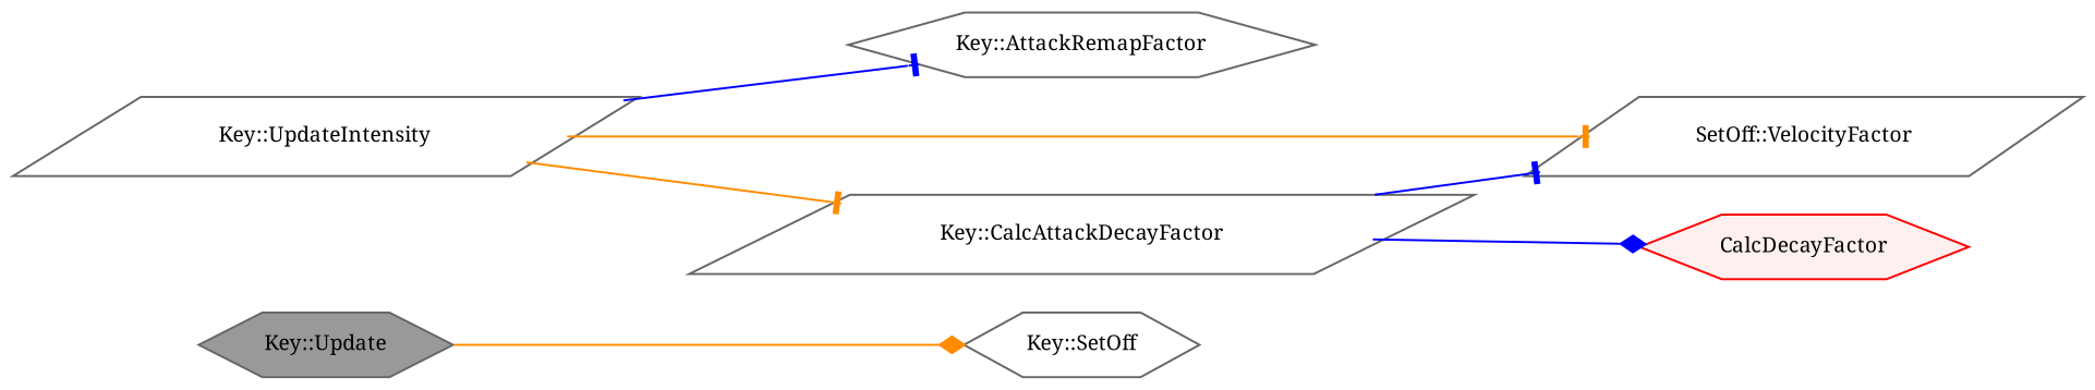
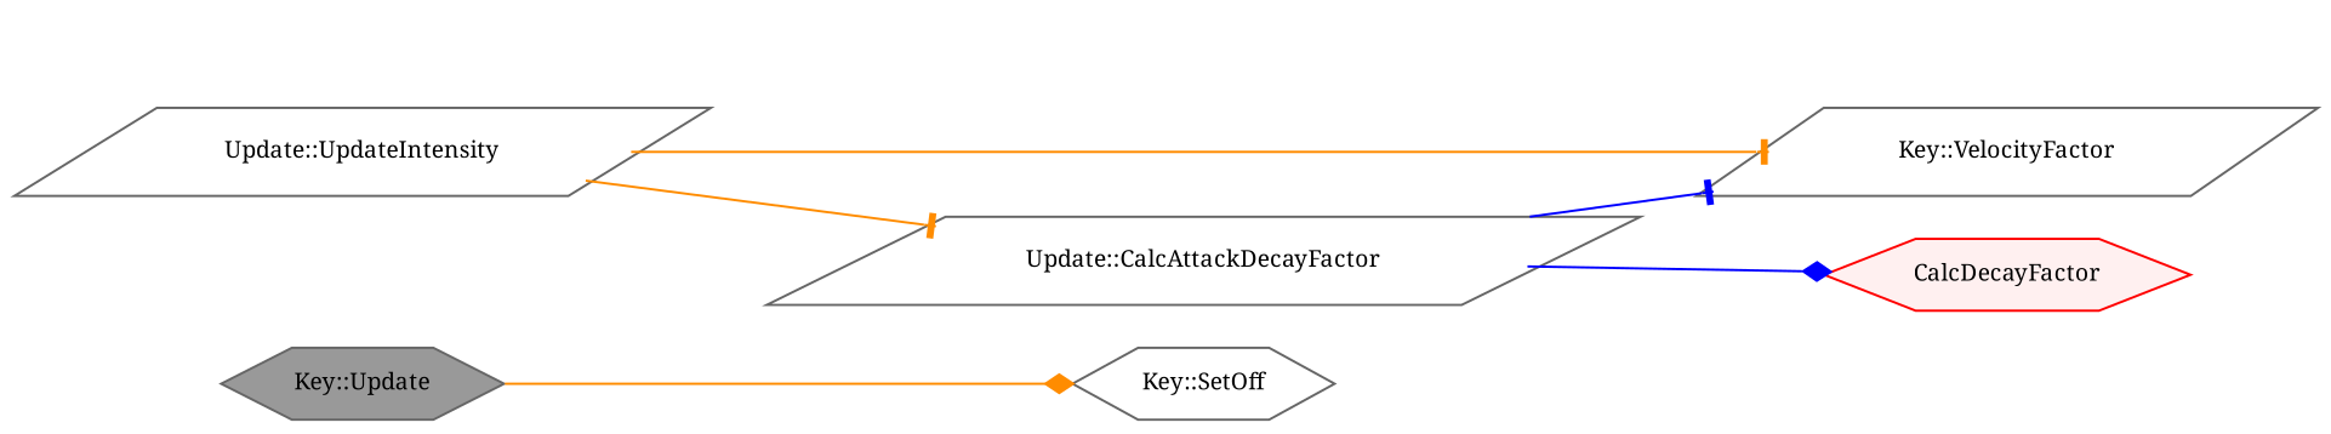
  digraph {
    fontname="Noto Serif"
    rankdir=LR
    node [color=grey40 fillcolor=white fontname="Noto Serif" fontsize=10 shape=hexagon style=filled]
    edge [arrowhead=tee color=darkorange fontname="Noto Serif" fontsize=10 labelfontname=Helvetica labelfontsize=10 style=solid]
    n1 [color=gray40 fillcolor=grey60 fontcolor=black height=0.2 label="Key::Update" width=0.4]
    n2 [height=0.2 label="Key::SetOff" width=0.4]
-   n3 [height=0.2 label="Key::UpdateIntensity" shape=parallelogram width=0.4]
-   n4 [height=0.2 label="Key::AttackRemapFactor" width=0.4]
-   n5 [height=0.2 label="Key::CalcAttackDecayFactor" shape=parallelogram width=0.4]
-   n6 [height=0.2 label="SetOff::VelocityFactor" shape=parallelogram width=0.4]
+   n3 [height=0.2 label="Update::UpdateIntensity" shape=parallelogram width=0.4]
+   n5 [height=0.2 label="Update::CalcAttackDecayFactor" shape=parallelogram width=0.4]
+   n6 [height=0.2 label="Key::VelocityFactor" shape=parallelogram width=0.4]
    n7 [color=red fillcolor="#FFF0F0" height=0.2 label=CalcDecayFactor width=0.4]
    n1 -> n2 [arrowhead=diamond]
-   n3 -> n4 [color=blue]
    n3 -> n5
    n3 -> n6
    n5 -> n6 [color=blue]
    n5 -> n7 [arrowhead=diamond color=blue]
  }
